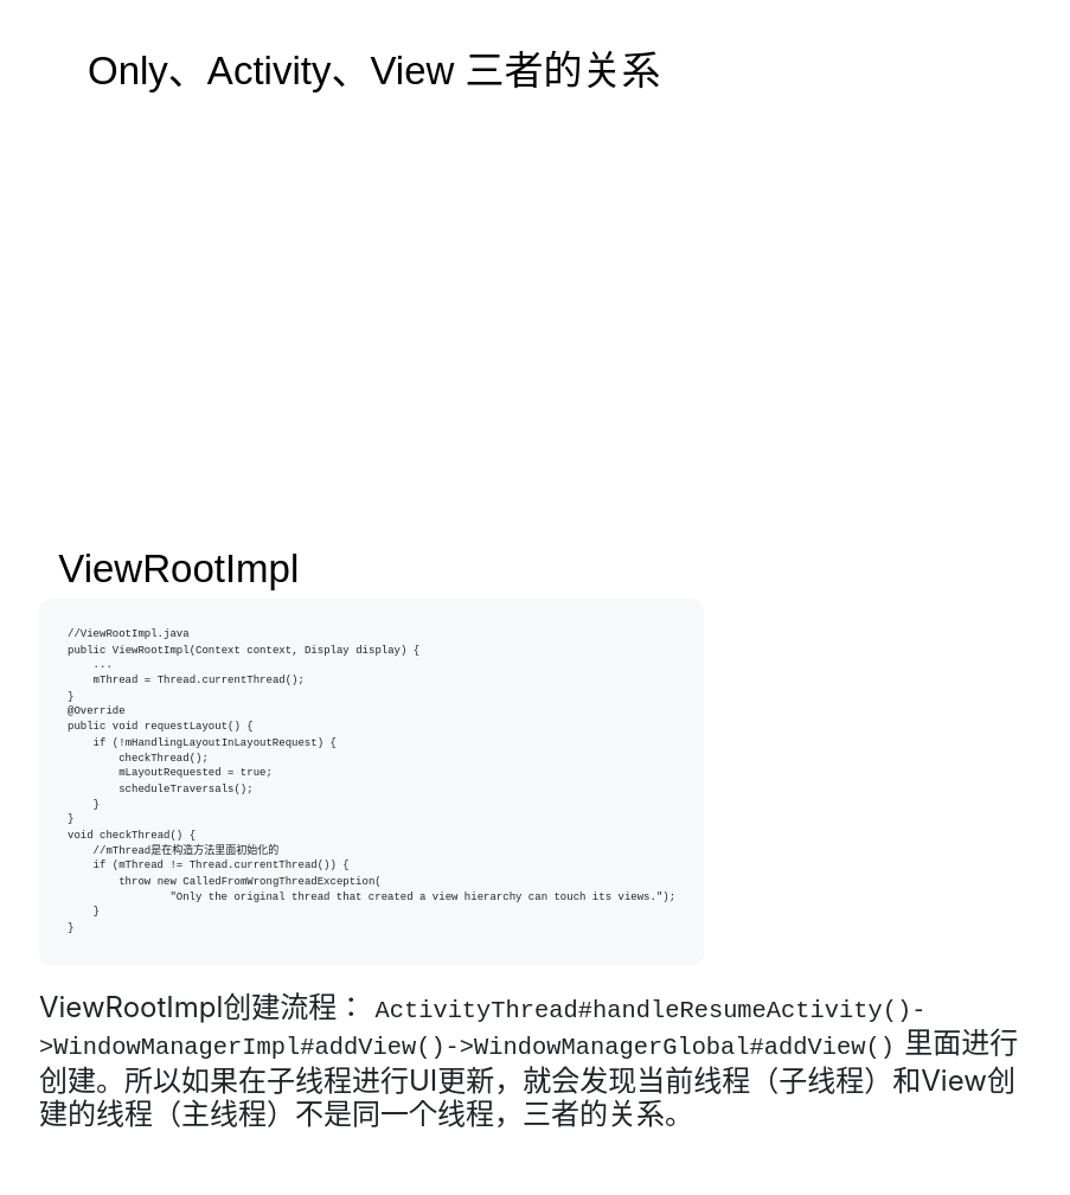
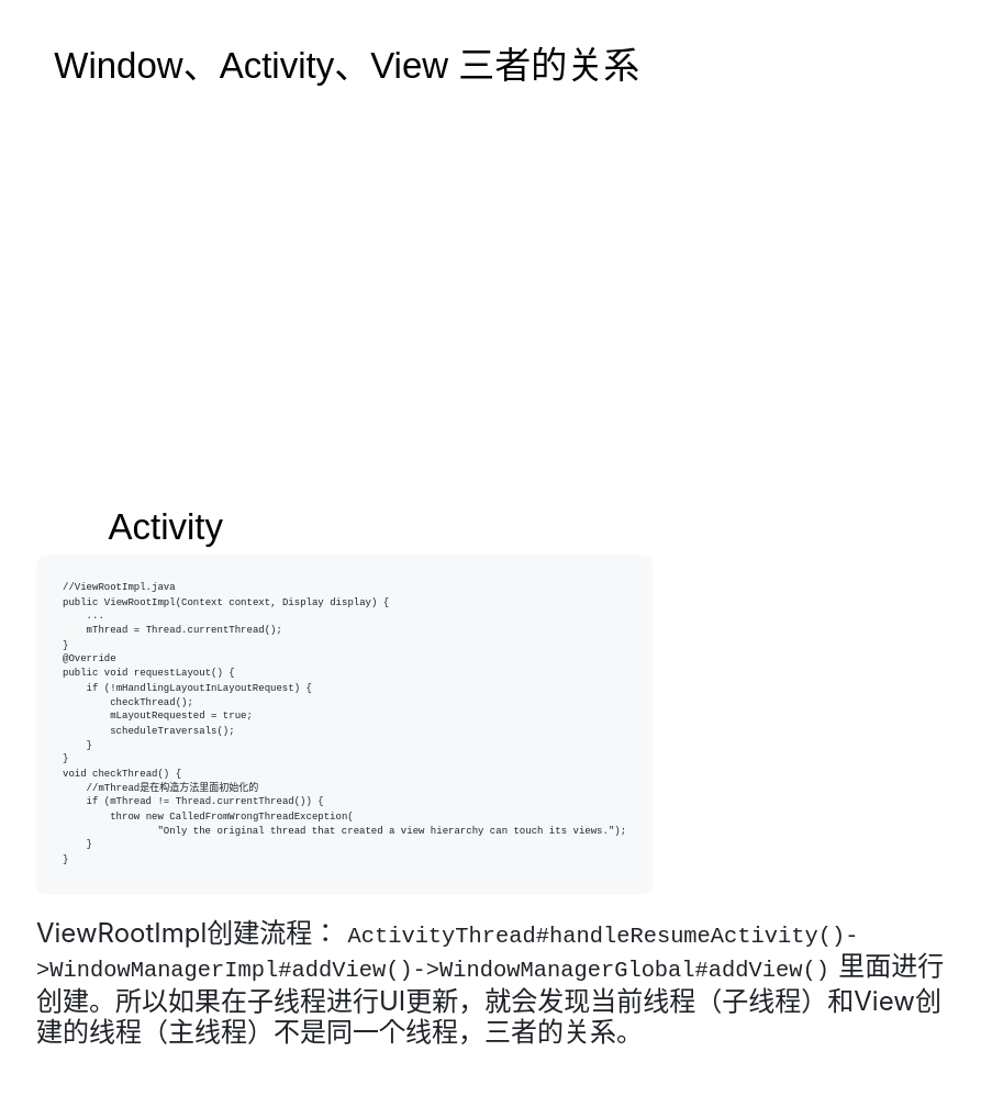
  <mxCell id="0" />
  <mxCell id="1" parent="0" />
  <mxCell id="2" value="&lt;span style=&quot;color: rgb(31, 35, 40); font-family: -apple-system, &amp;quot;system-ui&amp;quot;, &amp;quot;Segoe UI&amp;quot;, &amp;quot;Noto Sans&amp;quot;, Helvetica, Arial, sans-serif, &amp;quot;Apple Color Emoji&amp;quot;, &amp;quot;Segoe UI Emoji&amp;quot;; font-size: 16px; font-style: normal; font-variant-ligatures: normal; font-variant-caps: normal; font-weight: 400; letter-spacing: normal; orphans: 2; text-align: start; text-indent: 0px; text-transform: none; widows: 2; word-spacing: 0px; -webkit-text-stroke-width: 0px; white-space: normal; background-color: rgb(255, 255, 255); text-decoration-thickness: initial; text-decoration-style: initial; text-decoration-color: initial; display: inline !important; float: none;&quot;&gt;ViewRootImpl创建流程：&lt;/span&gt;&lt;code style=&quot;box-sizing: border-box; font-family: var(--fontStack-monospace, ui-monospace, SFMono-Regular, SF Mono, Menlo, Consolas, Liberation Mono, monospace); font-size: 13.6px; padding: 0.2em 0.4em; margin: 0px; white-space: break-spaces; background-color: var(--bgColor-neutral-muted, var(--color-neutral-muted)); border-radius: 6px; color: rgb(31, 35, 40); font-style: normal; font-variant-ligatures: normal; font-variant-caps: normal; font-weight: 400; letter-spacing: normal; orphans: 2; text-align: start; text-indent: 0px; text-transform: none; widows: 2; word-spacing: 0px; -webkit-text-stroke-width: 0px; text-decoration-thickness: initial; text-decoration-style: initial; text-decoration-color: initial;&quot;&gt;ActivityThread#handleResumeActivity()-&amp;gt;WindowManagerImpl#addView()-&amp;gt;WindowManagerGlobal#addView()&lt;/code&gt;&lt;span style=&quot;color: rgb(31, 35, 40); font-family: -apple-system, &amp;quot;system-ui&amp;quot;, &amp;quot;Segoe UI&amp;quot;, &amp;quot;Noto Sans&amp;quot;, Helvetica, Arial, sans-serif, &amp;quot;Apple Color Emoji&amp;quot;, &amp;quot;Segoe UI Emoji&amp;quot;; font-size: 16px; font-style: normal; font-variant-ligatures: normal; font-variant-caps: normal; font-weight: 400; letter-spacing: normal; orphans: 2; text-align: start; text-indent: 0px; text-transform: none; widows: 2; word-spacing: 0px; -webkit-text-stroke-width: 0px; white-space: normal; background-color: rgb(255, 255, 255); text-decoration-thickness: initial; text-decoration-style: initial; text-decoration-color: initial; display: inline !important; float: none;&quot;&gt;里面进行创建。所以如果在子线程进行UI更新，就会发现当前线程（子线程）和View创建的线程（主线程）不是同一个线程，三者的关系。&lt;/span&gt;" style="text;whiteSpace=wrap;html=1;" parent="1" vertex="1"><mxGeometry x="20" y="550" width="560" height="100" as="geometry" /></mxCell>
- <mxCell id="3" value="ViewRootImpl" style="text;html=1;align=center;verticalAlign=middle;resizable=0;points=[];autosize=1;strokeColor=none;fillColor=none;fontSize=22;" parent="1" vertex="1"><mxGeometry x="20" y="300" width="160" height="40" as="geometry" /></mxCell>
- <mxCell id="4" value="Only、Activity、View 三者的关系" style="text;html=1;align=center;verticalAlign=middle;resizable=0;points=[];autosize=1;strokeColor=none;fillColor=none;fontSize=22;" parent="1" vertex="1"><mxGeometry x="20" y="20" width="380" height="40" as="geometry" /></mxCell>
+ <mxCell id="3" value="Activity" style="text;html=1;align=center;verticalAlign=middle;resizable=0;points=[];autosize=1;strokeColor=none;fillColor=none;fontSize=22;" parent="1" vertex="1"><mxGeometry x="20" y="300" width="160" height="40" as="geometry" /></mxCell>
+ <mxCell id="4" value="Window、Activity、View 三者的关系" style="text;html=1;align=center;verticalAlign=middle;resizable=0;points=[];autosize=1;strokeColor=none;fillColor=none;fontSize=22;" parent="1" vertex="1"><mxGeometry x="20" y="20" width="380" height="40" as="geometry" /></mxCell>
  <mxCell id="5" value="&lt;pre style=&quot;box-sizing: border-box; font-family: var(--fontStack-monospace, ui-monospace, SFMono-Regular, SF Mono, Menlo, Consolas, Liberation Mono, monospace); font-size: 6px; margin-top: 0px; margin-bottom: 0px; overflow-wrap: normal; padding: 16px; overflow: auto; line-height: 1.45; color: rgb(31, 35, 40); background-color: rgb(246, 248, 250); border-radius: 6px; word-break: normal; min-height: 52px; font-style: normal; font-variant-ligatures: normal; font-variant-caps: normal; font-weight: 400; letter-spacing: normal; orphans: 2; text-align: start; text-indent: 0px; text-transform: none; widows: 2; word-spacing: 0px; -webkit-text-stroke-width: 0px; text-decoration-thickness: initial; text-decoration-style: initial; text-decoration-color: initial;&quot;&gt;&lt;span style=&quot;box-sizing: border-box; color: var(--color-prettylights-syntax-comment); font-size: 6px;&quot; class=&quot;pl-c&quot;&gt;//ViewRootImpl.java&lt;/span&gt;&#10;&lt;span style=&quot;box-sizing: border-box; color: var(--color-prettylights-syntax-keyword); font-size: 6px;&quot; class=&quot;pl-k&quot;&gt;public&lt;/span&gt; &lt;span style=&quot;box-sizing: border-box; font-size: 6px;&quot; class=&quot;pl-s1&quot;&gt;ViewRootImpl&lt;/span&gt;(&lt;span style=&quot;box-sizing: border-box; color: var(--color-prettylights-syntax-storage-modifier-import); font-size: 6px;&quot; class=&quot;pl-smi&quot;&gt;Context&lt;/span&gt; &lt;span style=&quot;box-sizing: border-box; font-size: 6px;&quot; class=&quot;pl-s1&quot;&gt;context&lt;/span&gt;, &lt;span style=&quot;box-sizing: border-box; color: var(--color-prettylights-syntax-storage-modifier-import); font-size: 6px;&quot; class=&quot;pl-smi&quot;&gt;Display&lt;/span&gt; &lt;span style=&quot;box-sizing: border-box; font-size: 6px;&quot; class=&quot;pl-s1&quot;&gt;display&lt;/span&gt;) {&#10;    ...&#10;    &lt;span style=&quot;box-sizing: border-box; font-size: 6px;&quot; class=&quot;pl-s1&quot;&gt;mThread&lt;/span&gt; = &lt;span style=&quot;box-sizing: border-box; color: var(--color-prettylights-syntax-storage-modifier-import); font-size: 6px;&quot; class=&quot;pl-smi&quot;&gt;Thread&lt;/span&gt;.&lt;span style=&quot;box-sizing: border-box; color: var(--color-prettylights-syntax-entity); font-size: 6px;&quot; class=&quot;pl-en&quot;&gt;currentThread&lt;/span&gt;();&#10;}&#10;&lt;span style=&quot;box-sizing: border-box; color: var(--color-prettylights-syntax-constant); font-size: 6px;&quot; class=&quot;pl-c1&quot;&gt;@&lt;/span&gt;&lt;span style=&quot;box-sizing: border-box; color: var(--color-prettylights-syntax-constant); font-size: 6px;&quot; class=&quot;pl-c1&quot;&gt;Override&lt;/span&gt;&#10;&lt;span style=&quot;box-sizing: border-box; color: var(--color-prettylights-syntax-keyword); font-size: 6px;&quot; class=&quot;pl-k&quot;&gt;public&lt;/span&gt; &lt;span style=&quot;box-sizing: border-box; color: var(--color-prettylights-syntax-storage-modifier-import); font-size: 6px;&quot; class=&quot;pl-smi&quot;&gt;void&lt;/span&gt; &lt;span style=&quot;box-sizing: border-box; font-size: 6px;&quot; class=&quot;pl-s1&quot;&gt;requestLayout&lt;/span&gt;() {&#10;    &lt;span style=&quot;box-sizing: border-box; color: var(--color-prettylights-syntax-keyword); font-size: 6px;&quot; class=&quot;pl-k&quot;&gt;if&lt;/span&gt; (!&lt;span style=&quot;box-sizing: border-box; font-size: 6px;&quot; class=&quot;pl-s1&quot;&gt;mHandlingLayoutInLayoutRequest&lt;/span&gt;) {&#10;        &lt;span style=&quot;box-sizing: border-box; color: var(--color-prettylights-syntax-entity); font-size: 6px;&quot; class=&quot;pl-en&quot;&gt;checkThread&lt;/span&gt;();&#10;        &lt;span style=&quot;box-sizing: border-box; font-size: 6px;&quot; class=&quot;pl-s1&quot;&gt;mLayoutRequested&lt;/span&gt; = &lt;span style=&quot;box-sizing: border-box; color: var(--color-prettylights-syntax-constant); font-size: 6px;&quot; class=&quot;pl-c1&quot;&gt;true&lt;/span&gt;;&#10;        &lt;span style=&quot;box-sizing: border-box; color: var(--color-prettylights-syntax-entity); font-size: 6px;&quot; class=&quot;pl-en&quot;&gt;scheduleTraversals&lt;/span&gt;();&#10;    }&#10;}&#10;&lt;span style=&quot;box-sizing: border-box; color: var(--color-prettylights-syntax-storage-modifier-import); font-size: 6px;&quot; class=&quot;pl-smi&quot;&gt;void&lt;/span&gt; &lt;span style=&quot;box-sizing: border-box; font-size: 6px;&quot; class=&quot;pl-s1&quot;&gt;checkThread&lt;/span&gt;() {&#10;    &lt;span style=&quot;box-sizing: border-box; color: var(--color-prettylights-syntax-comment); font-size: 6px;&quot; class=&quot;pl-c&quot;&gt;//mThread是在构造方法里面初始化的&lt;/span&gt;&#10;    &lt;span style=&quot;box-sizing: border-box; color: var(--color-prettylights-syntax-keyword); font-size: 6px;&quot; class=&quot;pl-k&quot;&gt;if&lt;/span&gt; (&lt;span style=&quot;box-sizing: border-box; font-size: 6px;&quot; class=&quot;pl-s1&quot;&gt;mThread&lt;/span&gt; != &lt;span style=&quot;box-sizing: border-box; color: var(--color-prettylights-syntax-storage-modifier-import); font-size: 6px;&quot; class=&quot;pl-smi&quot;&gt;Thread&lt;/span&gt;.&lt;span style=&quot;box-sizing: border-box; color: var(--color-prettylights-syntax-entity); font-size: 6px;&quot; class=&quot;pl-en&quot;&gt;currentThread&lt;/span&gt;()) {&#10;        &lt;span style=&quot;box-sizing: border-box; color: var(--color-prettylights-syntax-keyword); font-size: 6px;&quot; class=&quot;pl-k&quot;&gt;throw&lt;/span&gt; &lt;span style=&quot;box-sizing: border-box; color: var(--color-prettylights-syntax-keyword); font-size: 6px;&quot; class=&quot;pl-k&quot;&gt;new&lt;/span&gt; &lt;span style=&quot;box-sizing: border-box; color: var(--color-prettylights-syntax-storage-modifier-import); font-size: 6px;&quot; class=&quot;pl-smi&quot;&gt;CalledFromWrongThreadException&lt;/span&gt;(&#10;                &lt;span style=&quot;box-sizing: border-box; color: var(--color-prettylights-syntax-string); font-size: 6px;&quot; class=&quot;pl-s&quot;&gt;&quot;Only the original thread that created a view hierarchy can touch its views.&quot;&lt;/span&gt;);&#10;    }&#10;}&lt;/pre&gt;" style="text;whiteSpace=wrap;html=1;fontSize=6;" parent="1" vertex="1"><mxGeometry x="20" y="330" width="380" height="220" as="geometry" /></mxCell>
